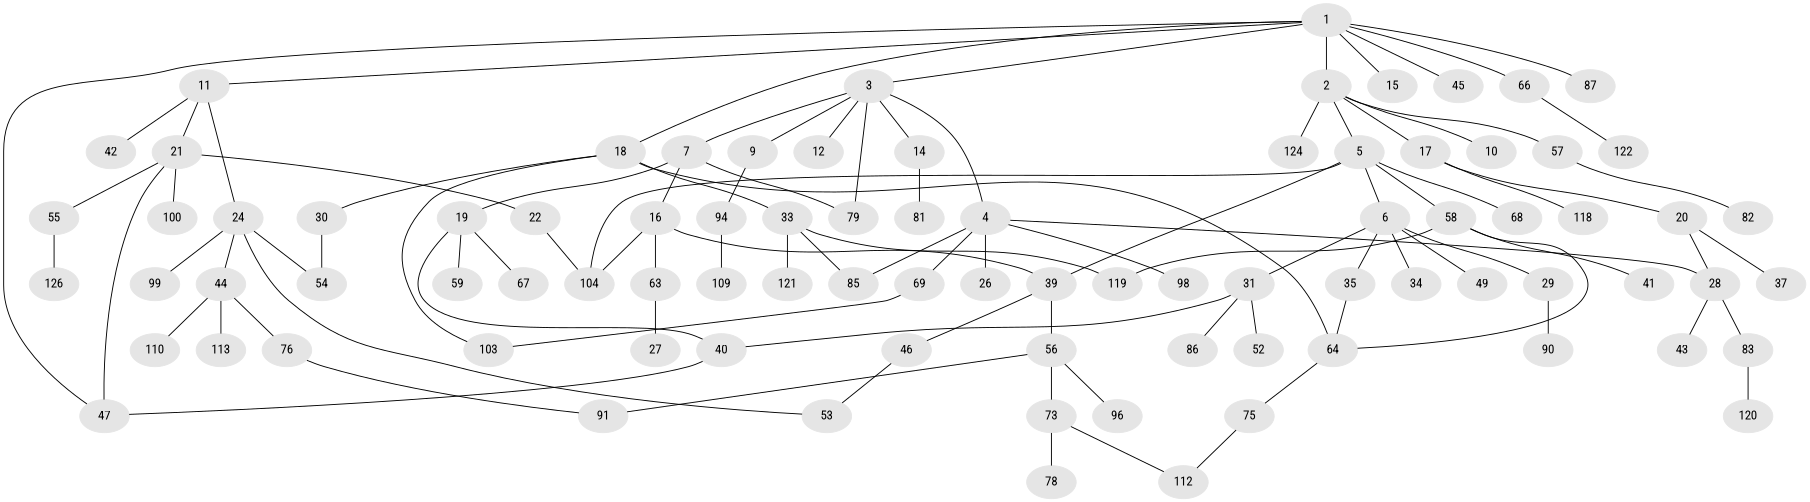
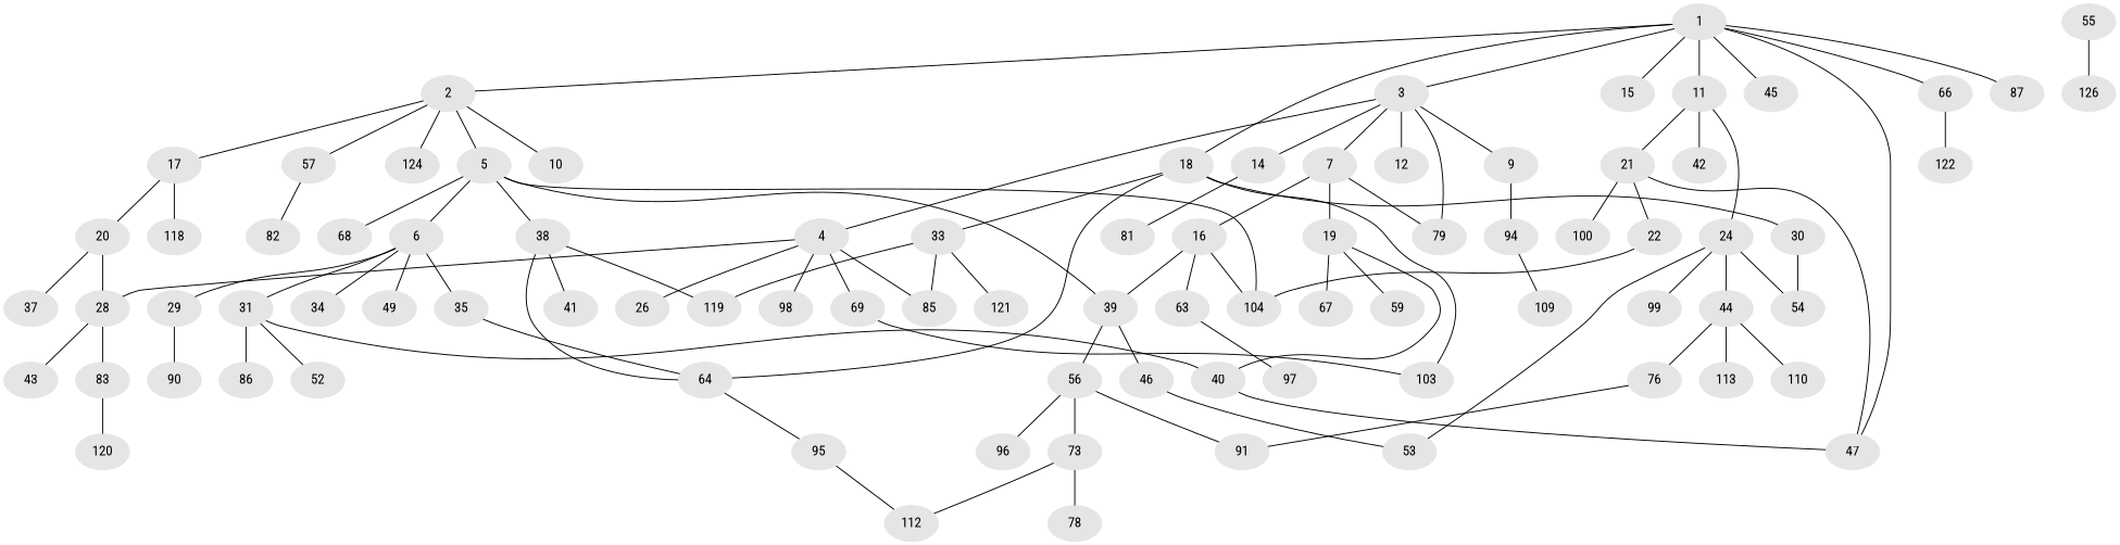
  graph {
    fontname="Roboto Condensed"
    node [color=gray90 fontname="Roboto Condensed" style=filled]
    edge [fontname="Roboto Condensed"]
    1 [super="+25"]
    2 [super="+117"]
    3 [super="+13"]
    11 [super="+62"]
    15
    18 [super="+23"]
    45
    47
    66
    87 [super="+93"]
    5 [super="+60"]
    10
    17
    57 [super="+74"]
    124
    4 [super="+8"]
    7 [super="+102"]
    9 [super="+71"]
    12
    14
    79
    21 [super="+108"]
    24 [super="+70"]
    42
    30
    33 [super="+48"]
    64 [super="+92"]
    103
    122
    6 [super="+27"]
-   38 [super="+80" label=58]
+   38 [super="+80"]
    39 [super="+116"]
    68
    104 [super="+107"]
    20 [super="+36"]
    118
    82
    26 [super="+61"]
    28 [super="+32"]
    69
    85
    98
    16
    19 [super="+58"]
    94
    81
    43
    83
    29 [super="+89"]
    31 [super="+65"]
    34 [super="+77"]
    35 [super="+101"]
    49
    119
    41 [super="+84"]
    46
    56 [super="+115"]
    90 [super="+125"]
    40 [super="+88"]
    52
    86
    63 [super="+75"]
    59
    67 [super="+114"]
    109 [super="+111"]
    22 [super="+50"]
    55
    100
    44 [super="+106"]
    53 [super="+72"]
    54
    99
-   97 [label=27]
+   97
    37 [super="+51"]
    121
-   95 [label=75]
+   95
    126
    76 [super="+105"]
    110
    113
    120
    91
    73 [super="+123"]
    96
    78
    112
    1 -- 2
    1 -- 3
    1 -- 11
    1 -- 15
    1 -- 18
    1 -- 45
    1 -- 47
    1 -- 66
    1 -- 87
    2 -- 5
    2 -- 10
    2 -- 17
    2 -- 57
    2 -- 124
    3 -- 4
    3 -- 7
    3 -- 9
    3 -- 12
    3 -- 14
    3 -- 79
    11 -- 21
    11 -- 24
    11 -- 42
    18 -- 30
    18 -- 33
    18 -- 64
    18 -- 103
    66 -- 122
    5 -- 6
    5 -- 38
    5 -- 39
    5 -- 68
    5 -- 104
    17 -- 20
    17 -- 118
    57 -- 82
    4 -- 26
    4 -- 28
    4 -- 69
    4 -- 85
    4 -- 98
    7 -- 79
    7 -- 16
    7 -- 19
    9 -- 94
    14 -- 81
    21 -- 47
    21 -- 22
-   21 -- 55
    21 -- 100
    24 -- 44
    24 -- 53
    24 -- 54
    24 -- 99
    30 -- 54
    33 -- 85
    33 -- 119
    33 -- 121
    64 -- 95
    6 -- 29
    6 -- 31
    6 -- 34
    6 -- 35
    6 -- 49
    38 -- 64
    38 -- 119
    38 -- 41
    39 -- 46
    39 -- 56
    20 -- 28
    20 -- 37
    28 -- 43
    28 -- 83
    69 -- 103
    16 -- 39
    16 -- 104
    16 -- 63
    19 -- 40
    19 -- 59
    19 -- 67
    94 -- 109
    83 -- 120
    29 -- 90
    31 -- 40
    31 -- 52
    31 -- 86
    35 -- 64
    46 -- 53
    56 -- 91
    56 -- 73
    56 -- 96
    40 -- 47
    63 -- 97 [weight=2]
    22 -- 104
    55 -- 126
    44 -- 76
    44 -- 110
    44 -- 113
    95 -- 112
    76 -- 91
    73 -- 78
    73 -- 112
  }
